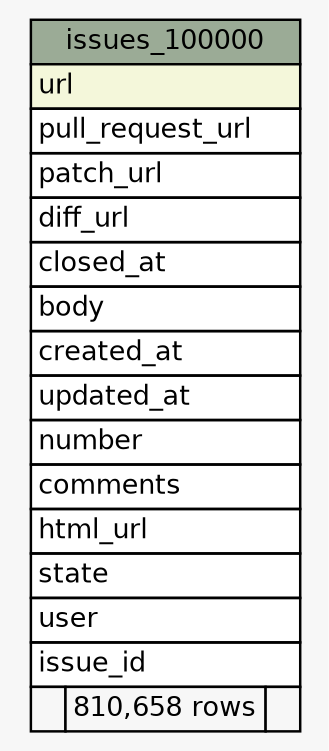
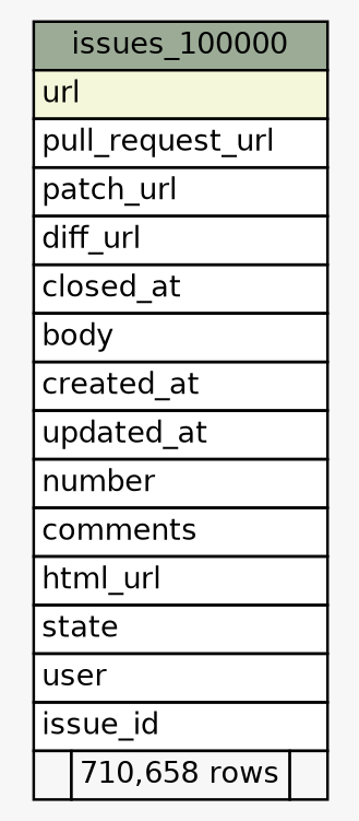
  digraph {
    bgcolor="#f7f7f7"
    fontname=Helvetica
    fontsize=11
    nodesep=0.18
    rankdir=TB
    ranksep=0.46
-   n1 [fontname=Helvetica fontsize=11 label=<     <TABLE BORDER="0" CELLBORDER="1" CELLSPACING="0" BGCOLOR="#ffffff">       <TR><TD COLSPAN="3" BGCOLOR="#9bab96" ALIGN="CENTER">issues_100000</TD></TR>       <TR><TD PORT="url" COLSPAN="3" BGCOLOR="#f4f7da" ALIGN="LEFT">url</TD></TR>       <TR><TD PORT="pull_request_url" COLSPAN="3" ALIGN="LEFT">pull_request_url</TD></TR>       <TR><TD PORT="patch_url" COLSPAN="3" ALIGN="LEFT">patch_url</TD></TR>       <TR><TD PORT="diff_url" COLSPAN="3" ALIGN="LEFT">diff_url</TD></TR>       <TR><TD PORT="closed_at" COLSPAN="3" ALIGN="LEFT">closed_at</TD></TR>       <TR><TD PORT="body" COLSPAN="3" ALIGN="LEFT">body</TD></TR>       <TR><TD PORT="created_at" COLSPAN="3" ALIGN="LEFT">created_at</TD></TR>       <TR><TD PORT="updated_at" COLSPAN="3" ALIGN="LEFT">updated_at</TD></TR>       <TR><TD PORT="number" COLSPAN="3" ALIGN="LEFT">number</TD></TR>       <TR><TD PORT="comments" COLSPAN="3" ALIGN="LEFT">comments</TD></TR>       <TR><TD PORT="html_url" COLSPAN="3" ALIGN="LEFT">html_url</TD></TR>       <TR><TD PORT="state" COLSPAN="3" ALIGN="LEFT">state</TD></TR>       <TR><TD PORT="user" COLSPAN="3" ALIGN="LEFT">user</TD></TR>       <TR><TD PORT="issue_id" COLSPAN="3" ALIGN="LEFT">issue_id</TD></TR>       <TR><TD ALIGN="LEFT" BGCOLOR="#f7f7f7">  </TD><TD ALIGN="RIGHT" BGCOLOR="#f7f7f7">810,658 rows</TD><TD ALIGN="RIGHT" BGCOLOR="#f7f7f7">  </TD></TR>     </TABLE>> shape=plaintext]
+   n1 [fontname=Helvetica fontsize=11 label=<     <TABLE BORDER="0" CELLBORDER="1" CELLSPACING="0" BGCOLOR="#ffffff">       <TR><TD COLSPAN="3" BGCOLOR="#9bab96" ALIGN="CENTER">issues_100000</TD></TR>       <TR><TD PORT="url" COLSPAN="3" BGCOLOR="#f4f7da" ALIGN="LEFT">url</TD></TR>       <TR><TD PORT="pull_request_url" COLSPAN="3" ALIGN="LEFT">pull_request_url</TD></TR>       <TR><TD PORT="patch_url" COLSPAN="3" ALIGN="LEFT">patch_url</TD></TR>       <TR><TD PORT="diff_url" COLSPAN="3" ALIGN="LEFT">diff_url</TD></TR>       <TR><TD PORT="closed_at" COLSPAN="3" ALIGN="LEFT">closed_at</TD></TR>       <TR><TD PORT="body" COLSPAN="3" ALIGN="LEFT">body</TD></TR>       <TR><TD PORT="created_at" COLSPAN="3" ALIGN="LEFT">created_at</TD></TR>       <TR><TD PORT="updated_at" COLSPAN="3" ALIGN="LEFT">updated_at</TD></TR>       <TR><TD PORT="number" COLSPAN="3" ALIGN="LEFT">number</TD></TR>       <TR><TD PORT="comments" COLSPAN="3" ALIGN="LEFT">comments</TD></TR>       <TR><TD PORT="html_url" COLSPAN="3" ALIGN="LEFT">html_url</TD></TR>       <TR><TD PORT="state" COLSPAN="3" ALIGN="LEFT">state</TD></TR>       <TR><TD PORT="user" COLSPAN="3" ALIGN="LEFT">user</TD></TR>       <TR><TD PORT="issue_id" COLSPAN="3" ALIGN="LEFT">issue_id</TD></TR>       <TR><TD ALIGN="LEFT" BGCOLOR="#f7f7f7">  </TD><TD ALIGN="RIGHT" BGCOLOR="#f7f7f7">710,658 rows</TD><TD ALIGN="RIGHT" BGCOLOR="#f7f7f7">  </TD></TR>     </TABLE>> shape=plaintext]
  }
